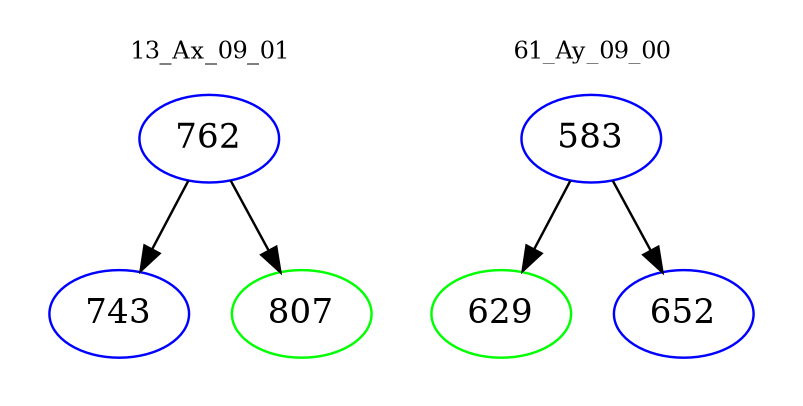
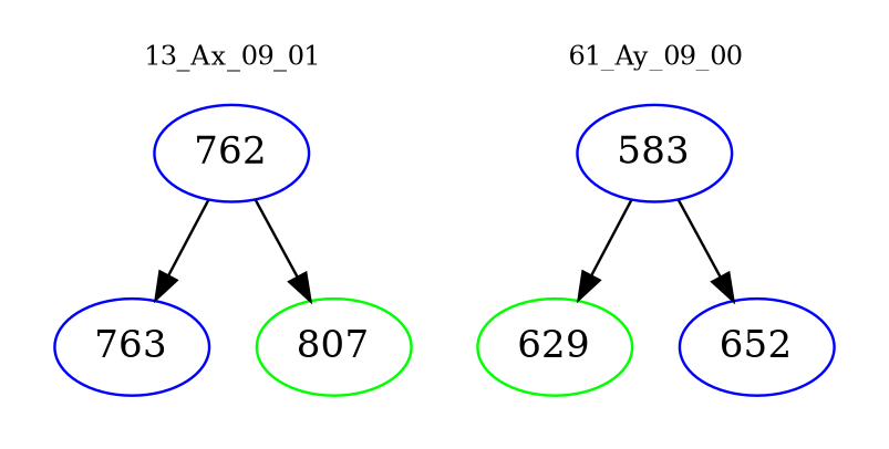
  digraph {
    node [color=blue]
    edge [color=black]
    n1 [label=762]
-   n2 [label=743]
+   n2 [label=763]
    n3 [color=green label=807]
    n4 [label=583]
    n5 [color=green label=629]
    n6 [label=652]
    subgraph cluster_1 {
      color=white
      fontsize=10
      label="13_Ax_09_01"
      n1
      n2
      n3
    }
    subgraph cluster_2 {
      color=white
      fontsize=10
      label="61_Ay_09_00"
      n4
      n5
      n6
    }
    n1 -> n2
    n1 -> n3
    n4 -> n5
    n4 -> n6
  }
